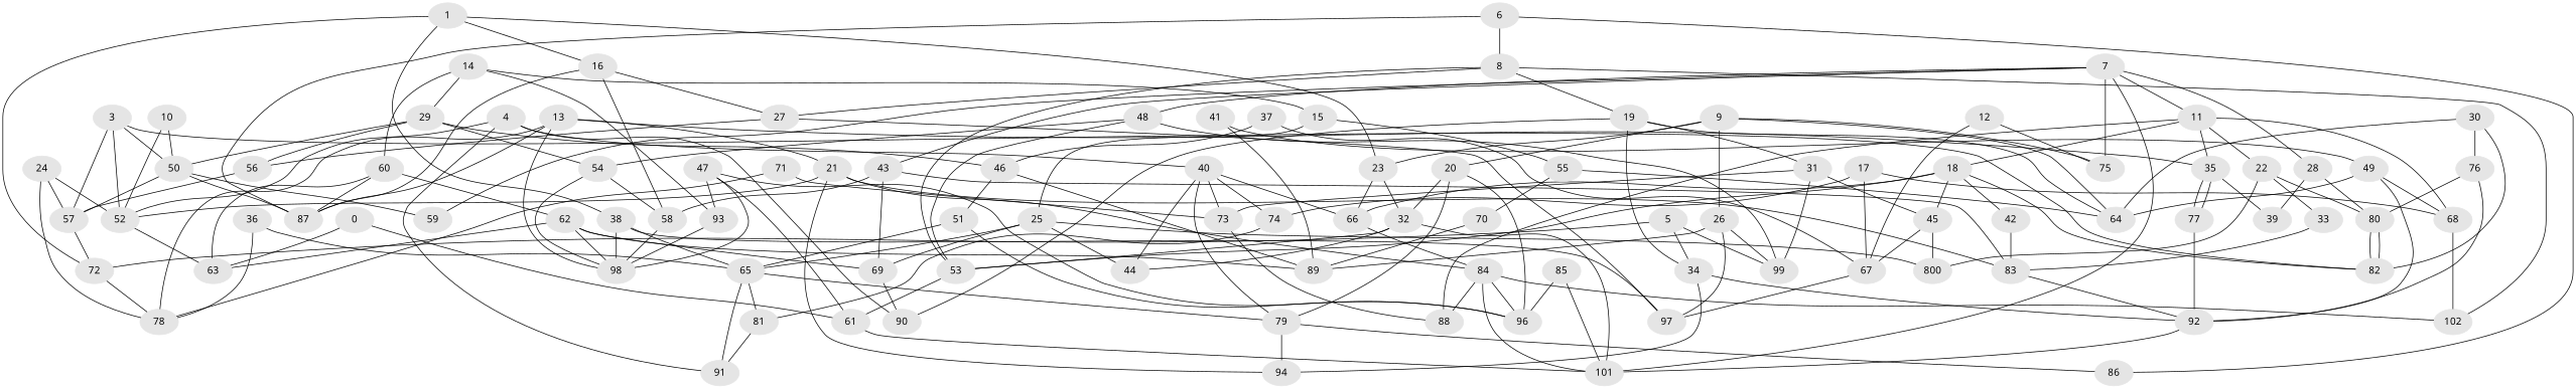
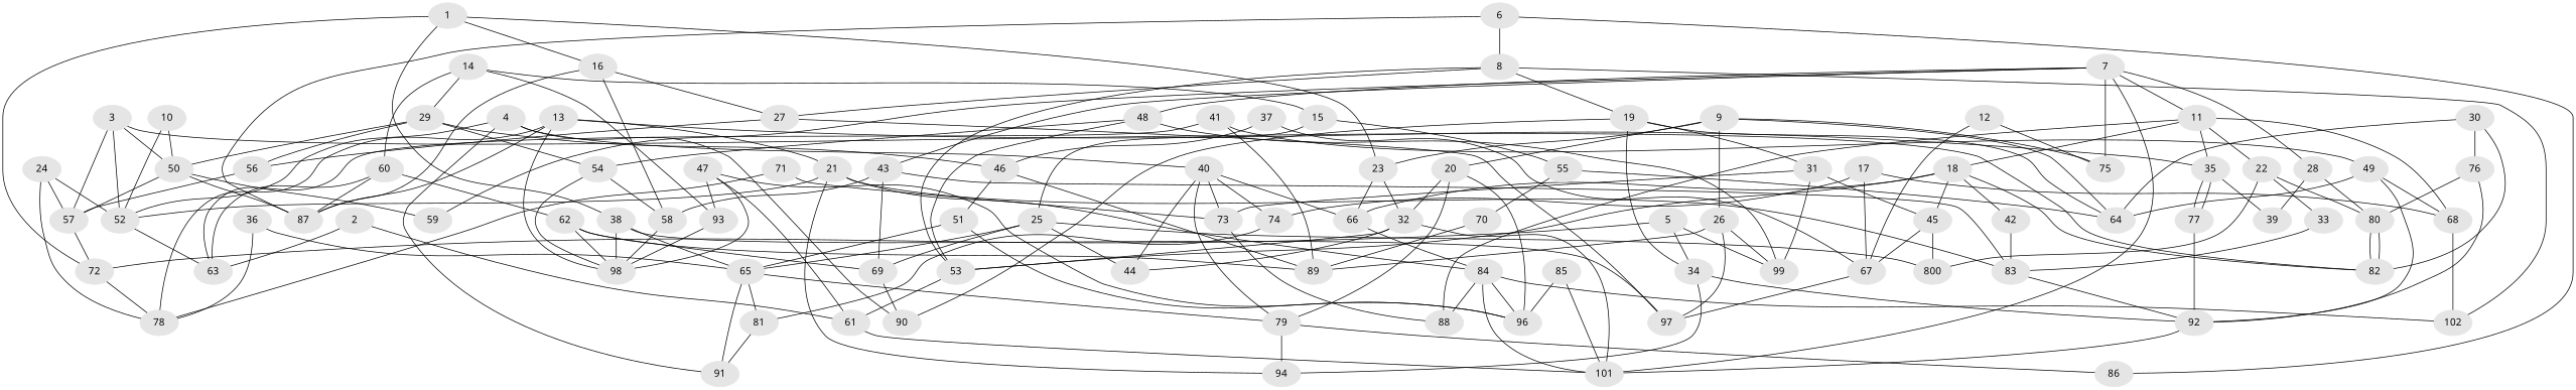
  graph {
    fontname="Noto Sans"
    node [color=gray90 fontname="Noto Sans" style=filled]
    edge [fontname="Noto Sans"]
    1
    16
    23
    38
    72
    87
    27
    58
    66
    32
    98
    65
    97
    78
-   2 [label=0]
+   2
    61
    63
    101
    3
    50
    52
    57
    82
    59
    4
    40
    90
    91
    74
    79
    44
    73
    5
    34
    99
    94
    92
    6
    8
    86
    19
    53
    102
    7
    11
    28
    43
    48
    75
    18
    22
    35
    68
    88
    80
    39
    83
    69
    54
    64
    31
    56
    9
    20
    26
    96
    89
    10
    42
    45
    33
    n72 [label=800]
    77
    12
    67
    13
    21
    84
    14
    15
    29
    60
    93
    25
    55
    46
    62
    70
    17
    81
    24
    51
    30
    76
    36
    37
    41
    49
    47
    71
    85
    1 -- 16
    1 -- 23
    1 -- 38
    1 -- 72
    16 -- 87
    16 -- 27
    16 -- 58
    23 -- 66
    23 -- 32
    38 -- 98
    38 -- 65
    38 -- 97
    72 -- 78
    27 -- 97
    27 -- 56
    58 -- 98
    66 -- 84
    32 -- 101
    32 -- 44
    32 -- 53
    65 -- 91
    65 -- 79
    65 -- 81
    2 -- 61
    2 -- 63
    61 -- 101
    3 -- 50
    3 -- 52
    3 -- 57
    3 -- 82
    50 -- 87
    50 -- 57
    50 -- 59
    52 -- 63
    57 -- 72
    4 -- 52
    4 -- 40
    4 -- 90
    4 -- 91
    40 -- 66
    40 -- 74
    40 -- 79
    40 -- 44
    40 -- 73
    74 -- 81
    79 -- 94
    79 -- 86
    73 -- 88
    5 -- 72
    5 -- 34
    5 -- 99
    34 -- 94
    34 -- 92
    92 -- 101
    6 -- 87
    6 -- 8
    6 -- 86
    8 -- 27
    8 -- 19
    8 -- 53
    8 -- 102
    19 -- 90
    19 -- 34
    19 -- 64
    19 -- 31
    53 -- 61
    7 -- 101
    7 -- 59
    7 -- 11
    7 -- 28
    7 -- 43
    7 -- 48
    7 -- 75
    11 -- 18
    11 -- 22
    11 -- 35
    11 -- 68
    11 -- 88
    28 -- 80
    28 -- 39
    43 -- 58
    43 -- 83
    43 -- 69
    48 -- 99
    48 -- 53
    48 -- 54
    18 -- 66
    18 -- 82
    18 -- 53
    18 -- 42
    18 -- 45
    22 -- 80
    22 -- 33
    22 -- n72
    35 -- 39
    35 -- 77
    35 -- 77
    68 -- 102
    80 -- 82
    80 -- 82
    83 -- 92
    69 -- 90
    54 -- 58
    54 -- 98
    31 -- 73
    31 -- 99
    31 -- 45
    56 -- 57
    9 -- 23
    9 -- 75
    9 -- 64
    9 -- 20
    9 -- 26
    20 -- 32
    20 -- 79
    20 -- 96
    26 -- 97
    26 -- 99
    26 -- 89
    10 -- 50
    10 -- 52
    42 -- 83
    45 -- n72
    45 -- 67
    33 -- 83
    77 -- 92
    12 -- 75
    12 -- 67
    67 -- 97
    13 -- 87
    13 -- 98
    13 -- 78
    13 -- 35
    13 -- 21
    21 -- 52
    21 -- 94
    21 -- 83
    21 -- 84
    84 -- 101
    84 -- 102
    84 -- 88
    84 -- 96
    14 -- 15
    14 -- 29
    14 -- 60
    14 -- 93
    15 -- 25
    15 -- 55
    29 -- 50
    29 -- 54
    29 -- 56
    29 -- 46
    60 -- 87
    60 -- 63
    60 -- 62
    93 -- 98
    25 -- 65
    25 -- 44
    25 -- 69
    25 -- n72
    55 -- 64
    55 -- 70
    46 -- 89
    46 -- 51
    62 -- 98
    62 -- 69
    62 -- 89
    70 -- 89
    17 -- 74
    17 -- 68
    17 -- 67
    81 -- 91
    24 -- 78
    24 -- 52
    24 -- 57
    51 -- 65
    51 -- 96
    30 -- 82
    30 -- 64
    30 -- 76
    76 -- 92
    76 -- 80
    36 -- 65
    36 -- 78
    37 -- 67
    37 -- 46
-   62 -- 63
+   41 -- 63
    41 -- 89
    41 -- 49
    49 -- 92
    49 -- 68
    49 -- 64
    47 -- 98
    47 -- 61
    47 -- 96
    47 -- 93
    71 -- 78
    71 -- 73
    85 -- 101
    85 -- 96
  }
